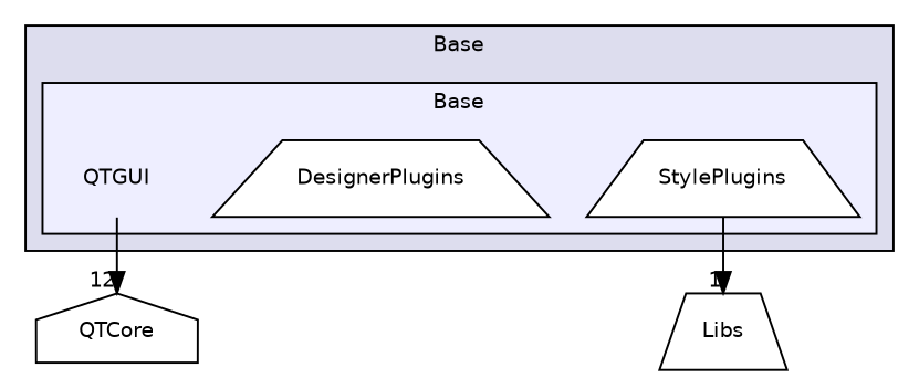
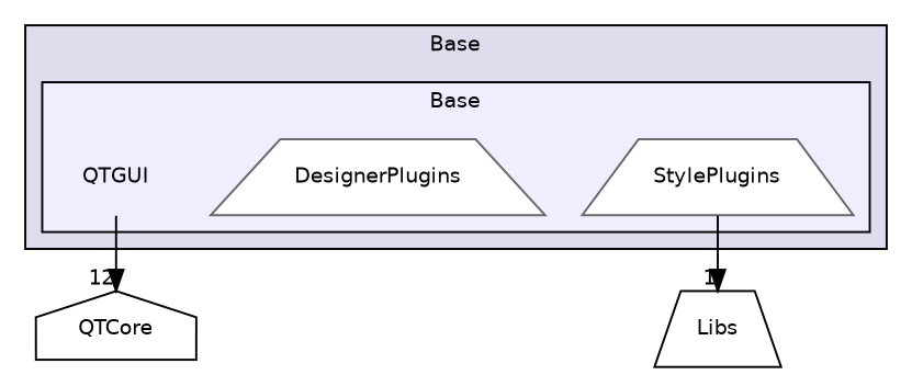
  digraph {
    compound=true
    node [color=black fontname=Helvetica fontsize=10 shape=trapezium]
    edge [labeldistance=1.5 labelfontname=Helvetica labelfontsize=10]
    n1 [color=gray40 label=QTGUI shape=plaintext]
-   n2 [fillcolor=white label=DesignerPlugins style=filled]
-   n3 [fillcolor=white label=StylePlugins style=filled]
+   n2 [color=gray40 fillcolor=white label=DesignerPlugins style=filled]
+   n3 [color=gray40 fillcolor=white label=StylePlugins style=filled]
    n4 [label=QTCore shape=house]
    n5 [label=Libs]
    subgraph cluster_1 {
      bgcolor="#ddddee"
      fontname=Helvetica
      fontsize=10
      label=Base
      pencolor=black
      subgraph cluster_2 {
        bgcolor="#eeeeff"
        fontname=Helvetica
        fontsize=10
        label=Base
        pencolor=black
        n1
        n2
        n3
      }
    }
    n1 -> n4 [headlabel=12]
    n3 -> n5 [headlabel=1]
  }
